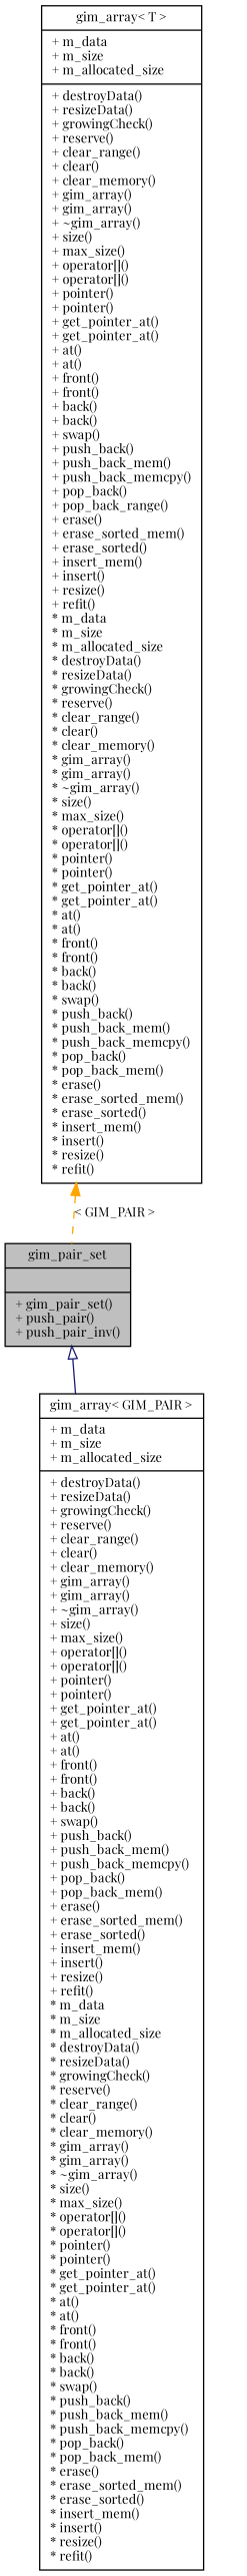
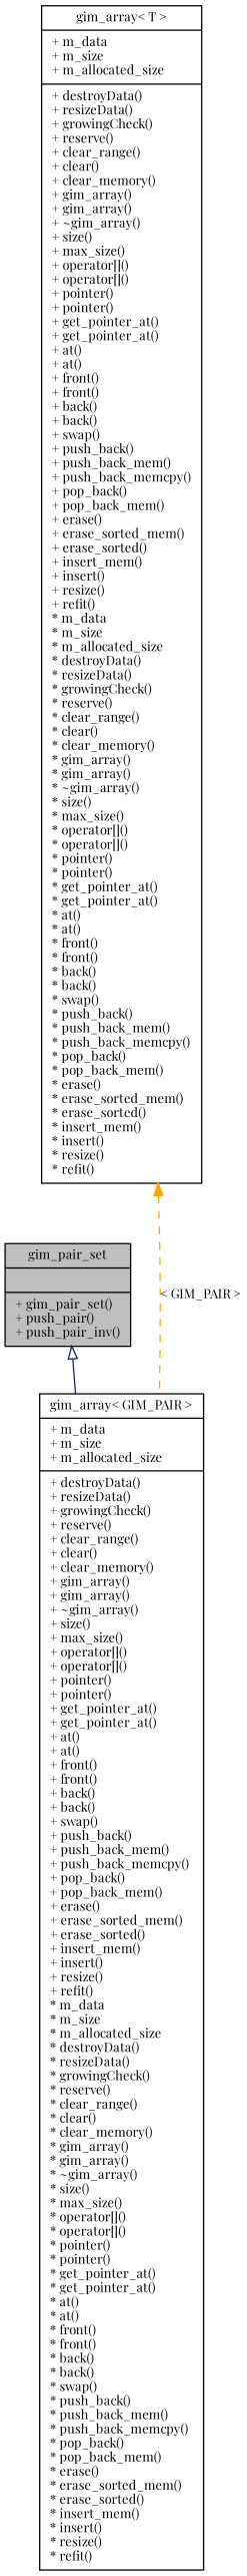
  digraph {
    fontname="Playfair Display"
    node [color=black fillcolor=white fontname="Playfair Display" fontsize=10 shape=record style=filled]
    edge [dir=back fontname="Playfair Display" fontsize=10 labelfontname=Helvetica labelfontsize=10]
    n1 [fillcolor=grey75 fontcolor=black height=0.2 label="{gim_pair_set\n||+ gim_pair_set()\l+ push_pair()\l+ push_pair_inv()\l}" width=0.4]
    n2 [height=0.2 label="{gim_array\< GIM_PAIR \>\n|+ m_data\l+ m_size\l+ m_allocated_size\l|+ destroyData()\l+ resizeData()\l+ growingCheck()\l+ reserve()\l+ clear_range()\l+ clear()\l+ clear_memory()\l+ gim_array()\l+ gim_array()\l+ ~gim_array()\l+ size()\l+ max_size()\l+ operator[]()\l+ operator[]()\l+ pointer()\l+ pointer()\l+ get_pointer_at()\l+ get_pointer_at()\l+ at()\l+ at()\l+ front()\l+ front()\l+ back()\l+ back()\l+ swap()\l+ push_back()\l+ push_back_mem()\l+ push_back_memcpy()\l+ pop_back()\l+ pop_back_mem()\l+ erase()\l+ erase_sorted_mem()\l+ erase_sorted()\l+ insert_mem()\l+ insert()\l+ resize()\l+ refit()\l* m_data\l* m_size\l* m_allocated_size\l* destroyData()\l* resizeData()\l* growingCheck()\l* reserve()\l* clear_range()\l* clear()\l* clear_memory()\l* gim_array()\l* gim_array()\l* ~gim_array()\l* size()\l* max_size()\l* operator[]()\l* operator[]()\l* pointer()\l* pointer()\l* get_pointer_at()\l* get_pointer_at()\l* at()\l* at()\l* front()\l* front()\l* back()\l* back()\l* swap()\l* push_back()\l* push_back_mem()\l* push_back_memcpy()\l* pop_back()\l* pop_back_mem()\l* erase()\l* erase_sorted_mem()\l* erase_sorted()\l* insert_mem()\l* insert()\l* resize()\l* refit()\l}" width=0.4]
-   n3 [height=0.2 label="{gim_array\< T \>\n|+ m_data\l+ m_size\l+ m_allocated_size\l|+ destroyData()\l+ resizeData()\l+ growingCheck()\l+ reserve()\l+ clear_range()\l+ clear()\l+ clear_memory()\l+ gim_array()\l+ gim_array()\l+ ~gim_array()\l+ size()\l+ max_size()\l+ operator[]()\l+ operator[]()\l+ pointer()\l+ pointer()\l+ get_pointer_at()\l+ get_pointer_at()\l+ at()\l+ at()\l+ front()\l+ front()\l+ back()\l+ back()\l+ swap()\l+ push_back()\l+ push_back_mem()\l+ push_back_memcpy()\l+ pop_back()\l+ pop_back_range()\l+ erase()\l+ erase_sorted_mem()\l+ erase_sorted()\l+ insert_mem()\l+ insert()\l+ resize()\l+ refit()\l* m_data\l* m_size\l* m_allocated_size\l* destroyData()\l* resizeData()\l* growingCheck()\l* reserve()\l* clear_range()\l* clear()\l* clear_memory()\l* gim_array()\l* gim_array()\l* ~gim_array()\l* size()\l* max_size()\l* operator[]()\l* operator[]()\l* pointer()\l* pointer()\l* get_pointer_at()\l* get_pointer_at()\l* at()\l* at()\l* front()\l* front()\l* back()\l* back()\l* swap()\l* push_back()\l* push_back_mem()\l* push_back_memcpy()\l* pop_back()\l* pop_back_mem()\l* erase()\l* erase_sorted_mem()\l* erase_sorted()\l* insert_mem()\l* insert()\l* resize()\l* refit()\l}" width=0.4]
+   n3 [height=0.2 label="{gim_array\< T \>\n|+ m_data\l+ m_size\l+ m_allocated_size\l|+ destroyData()\l+ resizeData()\l+ growingCheck()\l+ reserve()\l+ clear_range()\l+ clear()\l+ clear_memory()\l+ gim_array()\l+ gim_array()\l+ ~gim_array()\l+ size()\l+ max_size()\l+ operator[]()\l+ operator[]()\l+ pointer()\l+ pointer()\l+ get_pointer_at()\l+ get_pointer_at()\l+ at()\l+ at()\l+ front()\l+ front()\l+ back()\l+ back()\l+ swap()\l+ push_back()\l+ push_back_mem()\l+ push_back_memcpy()\l+ pop_back()\l+ pop_back_mem()\l+ erase()\l+ erase_sorted_mem()\l+ erase_sorted()\l+ insert_mem()\l+ insert()\l+ resize()\l+ refit()\l* m_data\l* m_size\l* m_allocated_size\l* destroyData()\l* resizeData()\l* growingCheck()\l* reserve()\l* clear_range()\l* clear()\l* clear_memory()\l* gim_array()\l* gim_array()\l* ~gim_array()\l* size()\l* max_size()\l* operator[]()\l* operator[]()\l* pointer()\l* pointer()\l* get_pointer_at()\l* get_pointer_at()\l* at()\l* at()\l* front()\l* front()\l* back()\l* back()\l* swap()\l* push_back()\l* push_back_mem()\l* push_back_memcpy()\l* pop_back()\l* pop_back_mem()\l* erase()\l* erase_sorted_mem()\l* erase_sorted()\l* insert_mem()\l* insert()\l* resize()\l* refit()\l}" width=0.4]
    n1 -> n2 [arrowtail=empty color=midnightblue style=solid]
-   n3 -> n1 [color=orange label="\< GIM_PAIR \>" style=dashed]
+   n3 -> n2 [color=orange label="\< GIM_PAIR \>" style=dashed]
  }
